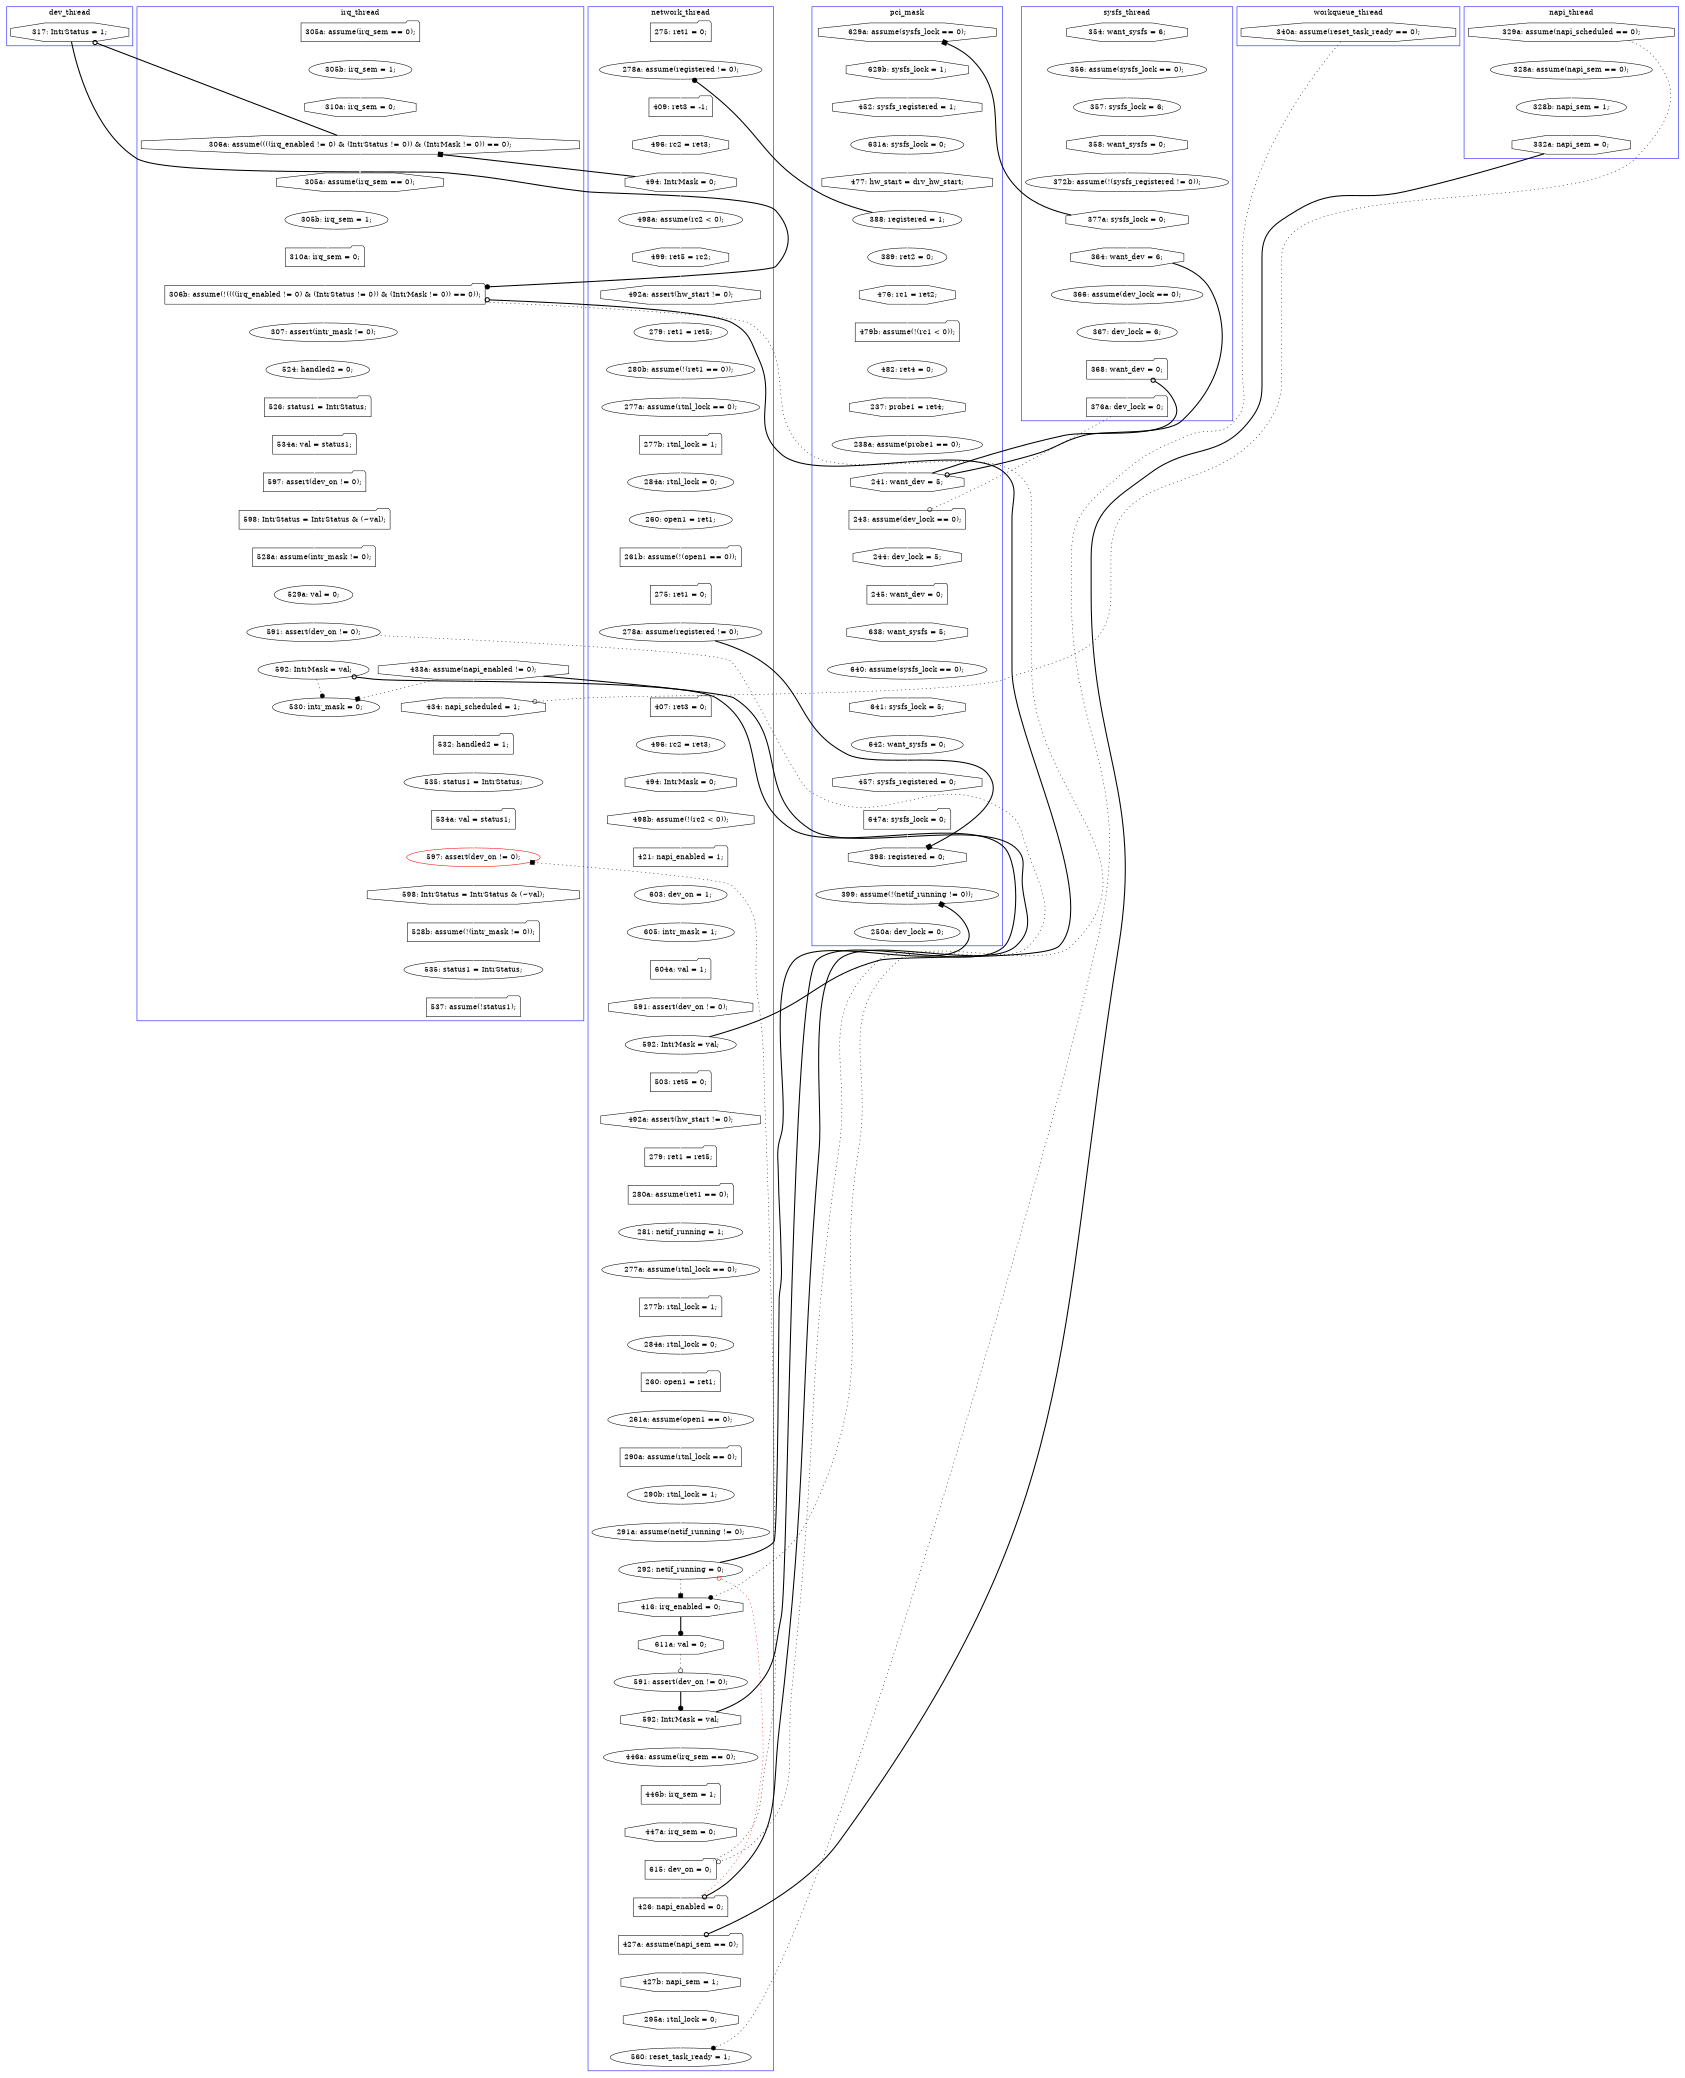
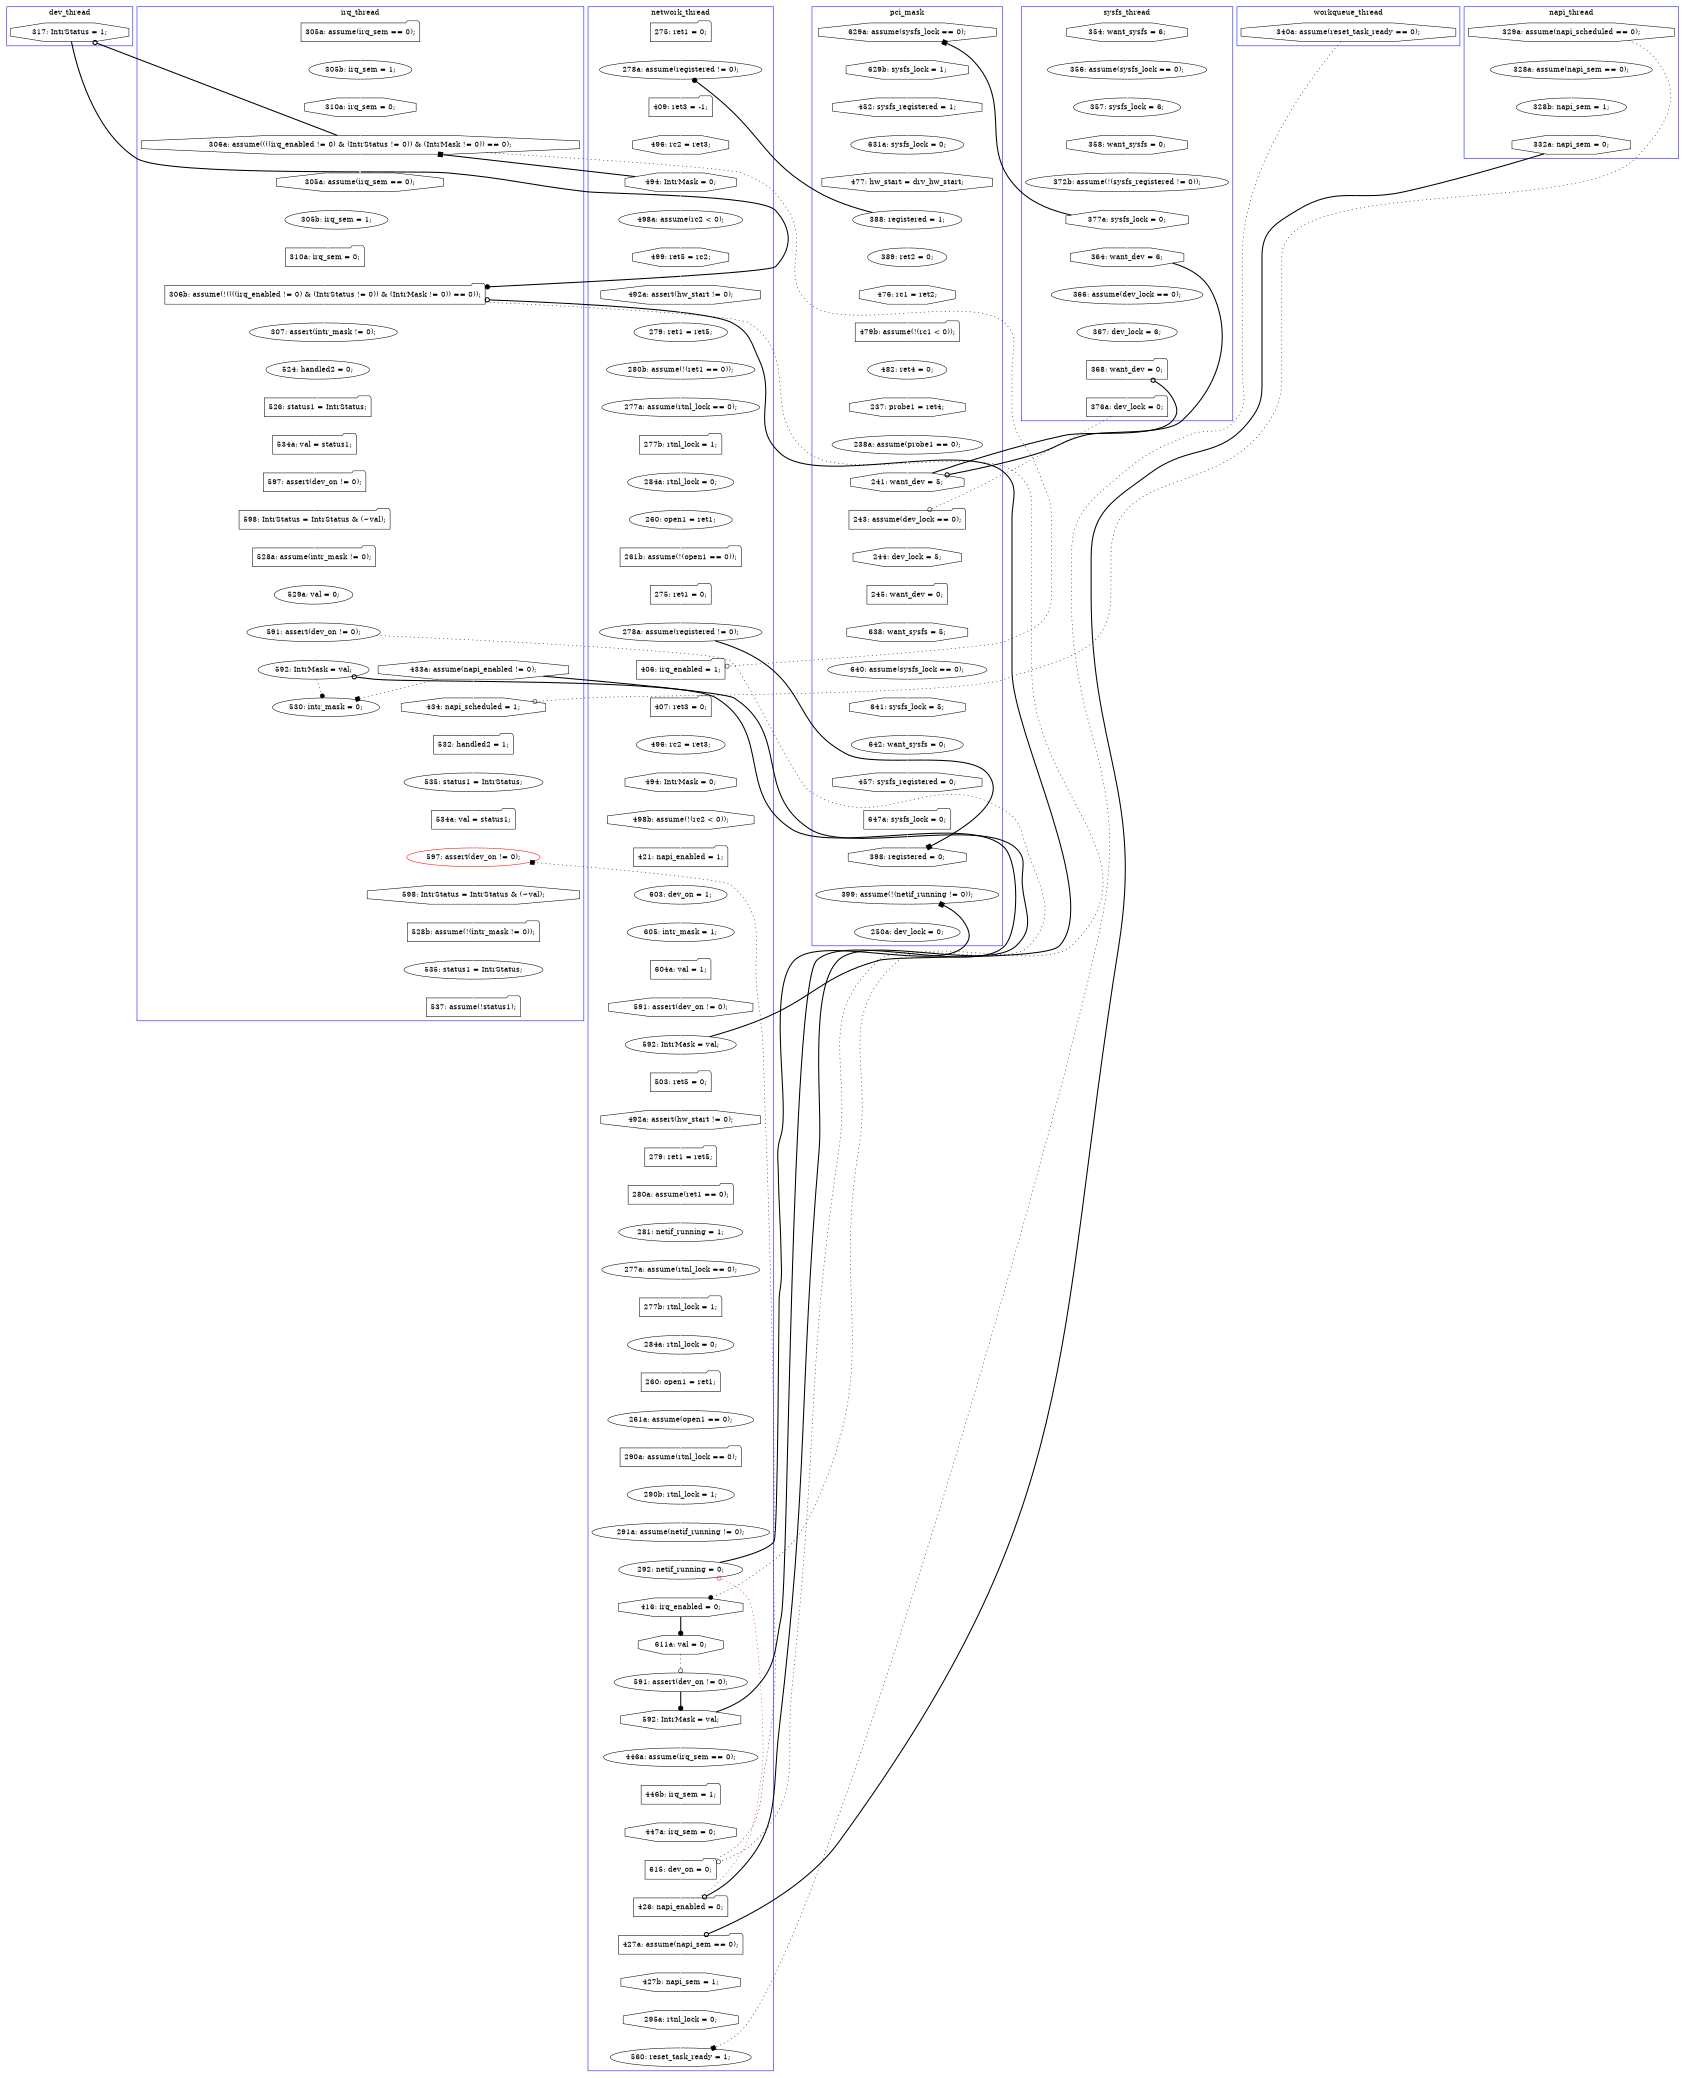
  digraph {
    node [shape=ellipse]
    edge [color=white style=solid]
    n1 [label="317: IntrStatus = 1;" shape=octagon]
    n2 [label="357: sysfs_lock = 6;"]
    n3 [label="358: want_sysfs = 0;" shape=octagon]
    n4 [label="367: dev_lock = 6;"]
    n5 [label="368: want_dev = 0;" shape=folder]
    n6 [label="376a: dev_lock = 0;" shape=folder]
    n7 [label="377a: sysfs_lock = 0;" shape=octagon]
    n8 [label="364: want_dev = 6;" shape=octagon]
    n9 [label="356: assume(sysfs_lock == 0);"]
    n10 [label="372b: assume(!(sysfs_registered != 0));"]
    n11 [label="366: assume(dev_lock == 0);"]
    n12 [label="354: want_sysfs = 6;" shape=octagon]
    n13 [label="340a: assume(reset_task_ready == 0);" shape=octagon]
    n14 [label="260: open1 = ret1;"]
    n15 [label="261b: assume(!(open1 == 0));" shape=folder]
    n16 [label="278a: assume(registered != 0);"]
+   n17 [label="406: irq_enabled = 1;" shape=folder]
    n18 [label="292: netif_running = 0;"]
    n19 [label="416: irq_enabled = 0;" shape=octagon]
    n20 [label="290a: assume(rtnl_lock == 0);" shape=folder]
    n21 [label="290b: rtnl_lock = 1;"]
    n22 [label="446a: assume(irq_sem == 0);"]
    n23 [label="446b: irq_sem = 1;" shape=folder]
    n24 [label="275: ret1 = 0;" shape=folder]
    n25 [label="277b: rtnl_lock = 1;" shape=folder]
    n26 [label="284a: rtnl_lock = 0;"]
    n27 [label="260: open1 = ret1;" shape=folder]
    n28 [label="261a: assume(open1 == 0);"]
    n29 [label="421: napi_enabled = 1;" shape=folder]
    n30 [label="603: dev_on = 1;"]
    n31 [label="291a: assume(netif_running != 0);"]
    n32 [label="280a: assume(ret1 == 0);" shape=folder]
    n33 [label="281: netif_running = 1;"]
    n34 [label="591: assert(dev_on != 0);" shape=octagon]
    n35 [label="592: IntrMask = val;"]
    n36 [label="605: intr_mask = 1;"]
    n37 [label="604a: val = 1;" shape=folder]
    n38 [label="611a: val = 0;" shape=octagon]
    n39 [label="447a: irq_sem = 0;" shape=octagon]
    n40 [label="615: dev_on = 0;" shape=folder]
    n41 [label="426: napi_enabled = 0;" shape=folder]
    n42 [label="427a: assume(napi_sem == 0);" shape=folder]
    n43 [label="492a: assert(hw_start != 0);" shape=octagon]
    n44 [label="279: ret1 = ret5;" shape=folder]
    n45 [label="592: IntrMask = val;" shape=octagon]
    n46 [label="560: reset_task_ready = 1;"]
    n47 [label="277b: rtnl_lock = 1;" shape=folder]
    n48 [label="284a: rtnl_lock = 0;"]
    n49 [label="498a: assume(rc2 < 0);"]
    n50 [label="499: ret5 = rc2;" shape=octagon]
    n51 [label="275: ret1 = 0;" shape=folder]
    n52 [label="278a: assume(registered != 0);"]
    n53 [label="277a: assume(rtnl_lock == 0);"]
    n54 [label="280b: assume(!(ret1 == 0));"]
    n55 [label="277a: assume(rtnl_lock == 0);"]
    n56 [label="591: assert(dev_on != 0);"]
    n57 [label="407: ret3 = 0;" shape=folder]
    n58 [label="496: rc2 = ret3;"]
    n59 [label="494: IntrMask = 0;" shape=octagon]
    n60 [label="427b: napi_sem = 1;" shape=octagon]
    n61 [label="409: ret3 = -1;" shape=folder]
    n62 [label="496: rc2 = ret3;" shape=octagon]
    n63 [label="494: IntrMask = 0;" shape=octagon]
    n64 [label="279: ret1 = ret5;"]
    n65 [label="295a: rtnl_lock = 0;" shape=octagon]
    n66 [label="503: ret5 = 0;" shape=folder]
    n67 [label="498b: assume(!(rc2 < 0));" shape=octagon]
    n68 [label="492a: assert(hw_start != 0);" shape=octagon]
    n69 [label="534a: val = status1;" shape=folder]
    n70 [color=red label="597: assert(dev_on != 0);"]
    n71 [label="434: napi_scheduled = 1;" shape=octagon]
    n72 [label="307: assert(intr_mask != 0);"]
    n73 [label="524: handled2 = 0;"]
    n74 [label="530: intr_mask = 0;"]
    n75 [label="433a: assume(napi_enabled != 0);" shape=octagon]
    n76 [label="592: IntrMask = val;"]
    n77 [label="528b: assume(!(intr_mask != 0));" shape=folder]
    n78 [label="535: status1 = IntrStatus;"]
    n79 [label="534a: val = status1;" shape=folder]
    n80 [label="597: assert(dev_on != 0);" shape=folder]
    n81 [label="529a: val = 0;"]
    n82 [label="591: assert(dev_on != 0);"]
    n83 [label="532: handled2 = 1;" shape=folder]
    n84 [label="306b: assume(!((((irq_enabled != 0) & (IntrStatus != 0)) & (IntrMask != 0)) == 0));" shape=folder]
    n85 [label="305a: assume(irq_sem == 0);" shape=folder]
    n86 [label="305b: irq_sem = 1;"]
    n87 [label="598: IntrStatus = IntrStatus & (~val);" shape=octagon]
    n88 [label="306a: assume((((irq_enabled != 0) & (IntrStatus != 0)) & (IntrMask != 0)) == 0);" shape=octagon]
    n89 [label="305a: assume(irq_sem == 0);" shape=octagon]
    n90 [label="537: assume(!status1);" shape=folder]
    n91 [label="528a: assume(intr_mask != 0);" shape=folder]
    n92 [label="526: status1 = IntrStatus;" shape=folder]
    n93 [label="598: IntrStatus = IntrStatus & (~val);" shape=folder]
    n94 [label="535: status1 = IntrStatus;"]
    n95 [label="310a: irq_sem = 0;" shape=octagon]
    n96 [label="310a: irq_sem = 0;" shape=folder]
    n97 [label="305b: irq_sem = 1;"]
    n98 [label="329a: assume(napi_scheduled == 0);" shape=octagon]
    n99 [label="328a: assume(napi_sem == 0);"]
    n100 [label="328b: napi_sem = 1;"]
    n101 [label="332a: napi_sem = 0;" shape=octagon]
    n102 [label="641: sysfs_lock = 5;" shape=octagon]
    n103 [label="642: want_sysfs = 0;"]
    n104 [label="631a: sysfs_lock = 0;"]
    n105 [label="477: hw_start = drv_hw_start;" shape=octagon]
    n106 [label="237: probe1 = ret4;" shape=octagon]
    n107 [label="238a: assume(probe1 == 0);"]
    n108 [label="389: ret2 = 0;"]
    n109 [label="476: rc1 = ret2;" shape=octagon]
    n110 [label="629a: assume(sysfs_lock == 0);" shape=octagon]
    n111 [label="629b: sysfs_lock = 1;" shape=octagon]
    n112 [label="243: assume(dev_lock == 0);" shape=folder]
    n113 [label="457: sysfs_registered = 0;" shape=octagon]
    n114 [label="647a: sysfs_lock = 0;" shape=folder]
    n115 [label="398: registered = 0;" shape=octagon]
    n116 [label="399: assume(!(netif_running != 0));"]
    n117 [label="241: want_dev = 5;" shape=octagon]
    n118 [label="482: ret4 = 0;"]
    n119 [label="638: want_sysfs = 5;" shape=octagon]
    n120 [label="640: assume(sysfs_lock == 0);"]
    n121 [label="452: sysfs_registered = 1;" shape=octagon]
    n122 [label="245: want_dev = 0;" shape=folder]
    n123 [label="388: registered = 1;"]
    n124 [label="250a: dev_lock = 0;"]
    n125 [label="244: dev_lock = 5;" shape=octagon]
    n126 [label="479b: assume(!(rc1 < 0));" shape=folder]
    subgraph cluster_1 {
      color=blue
      label=dev_thread
      n1
    }
    subgraph cluster_2 {
      color=blue
      label=sysfs_thread
      n2
      n3
      n4
      n5
      n6
      n7
      n8
      n9
      n10
      n11
      n12
    }
    subgraph cluster_3 {
      color=blue
      label=workqueue_thread
      n13
    }
    subgraph cluster_4 {
      color=blue
      label=network_thread
      n14
      n15
      n16
+     n17
      n18
      n19
      n20
      n21
      n22
      n23
      n24
      n25
      n26
      n27
      n28
      n29
      n30
      n31
      n32
      n33
      n34
      n35
      n36
      n37
      n38
      n39
      n40
      n41
      n42
      n43
      n44
      n45
      n46
      n47
      n48
      n49
      n50
      n51
      n52
      n53
      n54
      n55
      n56
      n57
      n58
      n59
      n60
      n61
      n62
      n63
      n64
      n65
      n66
      n67
      n68
    }
    subgraph cluster_5 {
      color=blue
      label=irq_thread
      n69
      n70
      n71
      n72
      n73
      n74
      n75
      n76
      n77
      n78
      n79
      n80
      n81
      n82
      n83
      n84
      n85
      n86
      n87
      n88
      n89
      n90
      n91
      n92
      n93
      n94
      n95
      n96
      n97
    }
    subgraph cluster_6 {
      color=blue
      label=napi_thread
      n98
      n99
      n100
      n101
    }
    subgraph cluster_7 {
      color=blue
      label=pci_mask
      n102
      n103
      n104
      n105
      n106
      n107
      n108
      n109
      n110
      n111
      n112
      n113
      n114
      n115
      n116
      n117
      n118
      n119
      n120
      n121
      n122
      n123
      n124
      n125
      n126
    }
    n1 -> n84 [arrowhead=dot color=black constraint=false style=bold]
    n2 -> n3
    n3 -> n10
    n4 -> n5
    n5 -> n6
    n6 -> n112 [arrowhead=odot color=black constraint=false style=dotted]
    n7 -> n8
    n7 -> n110 [arrowhead=box color=black constraint=false style=bold]
    n8 -> n11
    n8 -> n117 [arrowhead=odot color=black constraint=false style=bold]
    n9 -> n2
    n10 -> n7
    n11 -> n4
    n12 -> n9
-   n13 -> n46 [arrowhead=dot color=black constraint=false style=dotted]
+   n13 -> n46 [arrowhead=box color=black constraint=false style=dotted]
    n14 -> n15
    n15 -> n24
+   n16 -> n17
    n16 -> n115 [arrowhead=box color=black constraint=false style=bold]
-   n18 -> n19 [arrowhead=box color=black style=dotted]
+   n17 -> n57
    n18 -> n116 [arrowhead=box color=black constraint=false style=bold]
    n19 -> n38 [arrowhead=dot color=black style=bold]
    n20 -> n21
    n21 -> n31
    n22 -> n23
    n23 -> n39
    n24 -> n16
    n25 -> n26
    n26 -> n27
    n27 -> n28
    n28 -> n20
    n29 -> n30
    n30 -> n36
    n31 -> n18
    n32 -> n33
    n33 -> n53
    n34 -> n35
    n35 -> n66
    n35 -> n84 [arrowhead=odot color=black constraint=false style=bold]
    n36 -> n37
    n37 -> n34
    n38 -> n56 [arrowhead=odot color=black style=dotted]
    n39 -> n40
    n40 -> n41
    n40 -> n70 [arrowhead=box color=black constraint=false style=dotted]
    n41 -> n18 [arrowhead=odot color=red constraint=false style=dotted]
    n41 -> n42
    n42 -> n60
    n43 -> n44
    n44 -> n32
    n45 -> n22
    n45 -> n76 [arrowhead=odot color=black constraint=false style=bold]
    n47 -> n48
    n48 -> n14
    n49 -> n50
    n50 -> n68
    n51 -> n52
    n52 -> n61
    n53 -> n25
    n54 -> n55
    n55 -> n47
    n56 -> n45 [arrowhead=dot color=black style=bold]
    n57 -> n58
    n58 -> n63
    n59 -> n49
    n59 -> n88 [arrowhead=box color=black constraint=false style=bold]
    n60 -> n65
    n61 -> n62
    n62 -> n59
    n63 -> n67
    n64 -> n54
    n65 -> n46
    n66 -> n43
    n67 -> n29
    n68 -> n64
    n69 -> n70
    n70 -> n87
    n71 -> n83
    n72 -> n73
    n73 -> n92
    n75 -> n41 [arrowhead=odot color=black constraint=false style=bold]
    n75 -> n71
    n75 -> n74 [arrowhead=box color=black style=dotted]
    n76 -> n74 [arrowhead=dot color=black style=dotted]
    n77 -> n78
    n78 -> n90
    n79 -> n80
    n80 -> n93
    n81 -> n82
    n82 -> n40 [arrowhead=odot color=black constraint=false style=dotted]
    n82 -> n76
    n83 -> n94
    n84 -> n19 [arrowhead=dot color=black constraint=false style=dotted]
    n84 -> n72
    n85 -> n86
    n86 -> n95
    n87 -> n77
    n88 -> n1 [arrowhead=odot color=black constraint=false style=bold]
+   n88 -> n17 [arrowhead=odot color=black constraint=false style=dotted]
    n88 -> n89
    n89 -> n97
    n91 -> n81
    n92 -> n79
    n93 -> n91
    n94 -> n69
    n95 -> n88
    n96 -> n84
    n97 -> n96
    n98 -> n71 [arrowhead=odot color=black constraint=false style=dotted]
    n98 -> n99
    n99 -> n100
    n100 -> n101
    n101 -> n42 [arrowhead=odot color=black constraint=false style=bold]
    n102 -> n103
    n103 -> n113
    n104 -> n105
    n105 -> n123
    n106 -> n107
    n107 -> n117
    n108 -> n109
    n109 -> n126
    n110 -> n111
    n111 -> n121
    n112 -> n125
    n113 -> n114
    n114 -> n115
    n115 -> n116
    n116 -> n124
    n117 -> n5 [arrowhead=odot color=black constraint=false style=bold]
    n117 -> n112
    n118 -> n106
    n119 -> n120
    n120 -> n102
    n121 -> n104
    n122 -> n119
    n123 -> n52 [arrowhead=dot color=black constraint=false style=bold]
    n123 -> n108
    n125 -> n122
    n126 -> n118
  }
